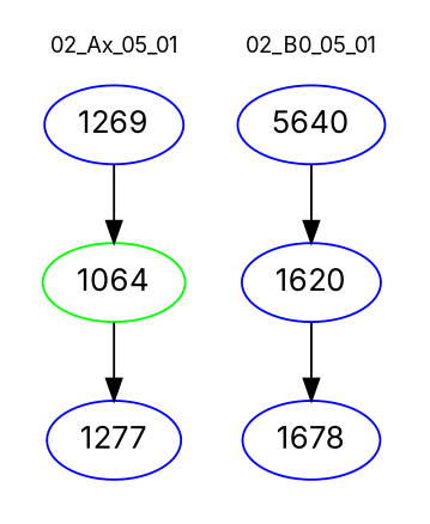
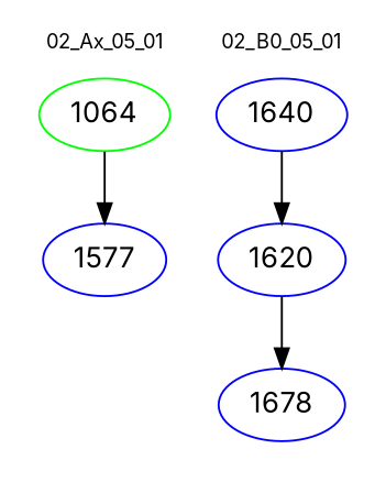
  digraph {
    fontname=Inter
    node [color=blue fontname=Inter]
    edge [color=black fontname=Inter]
-   n1 [label=1269]
    n2 [color=green label=1064]
-   n3 [label=1277]
-   n4 [label=5640]
+   n3 [label=1577]
+   n4 [label=1640]
    n5 [label=1620]
    n6 [label=1678]
    subgraph cluster_1 {
      color=white
      fontsize=10
      label="02_Ax_05_01"
-     n1
      n2
      n3
    }
    subgraph cluster_2 {
      color=white
      fontsize=10
      label="02_B0_05_01"
      n4
      n5
      n6
    }
-   n1 -> n2
    n2 -> n3
    n4 -> n5
    n5 -> n6
  }
